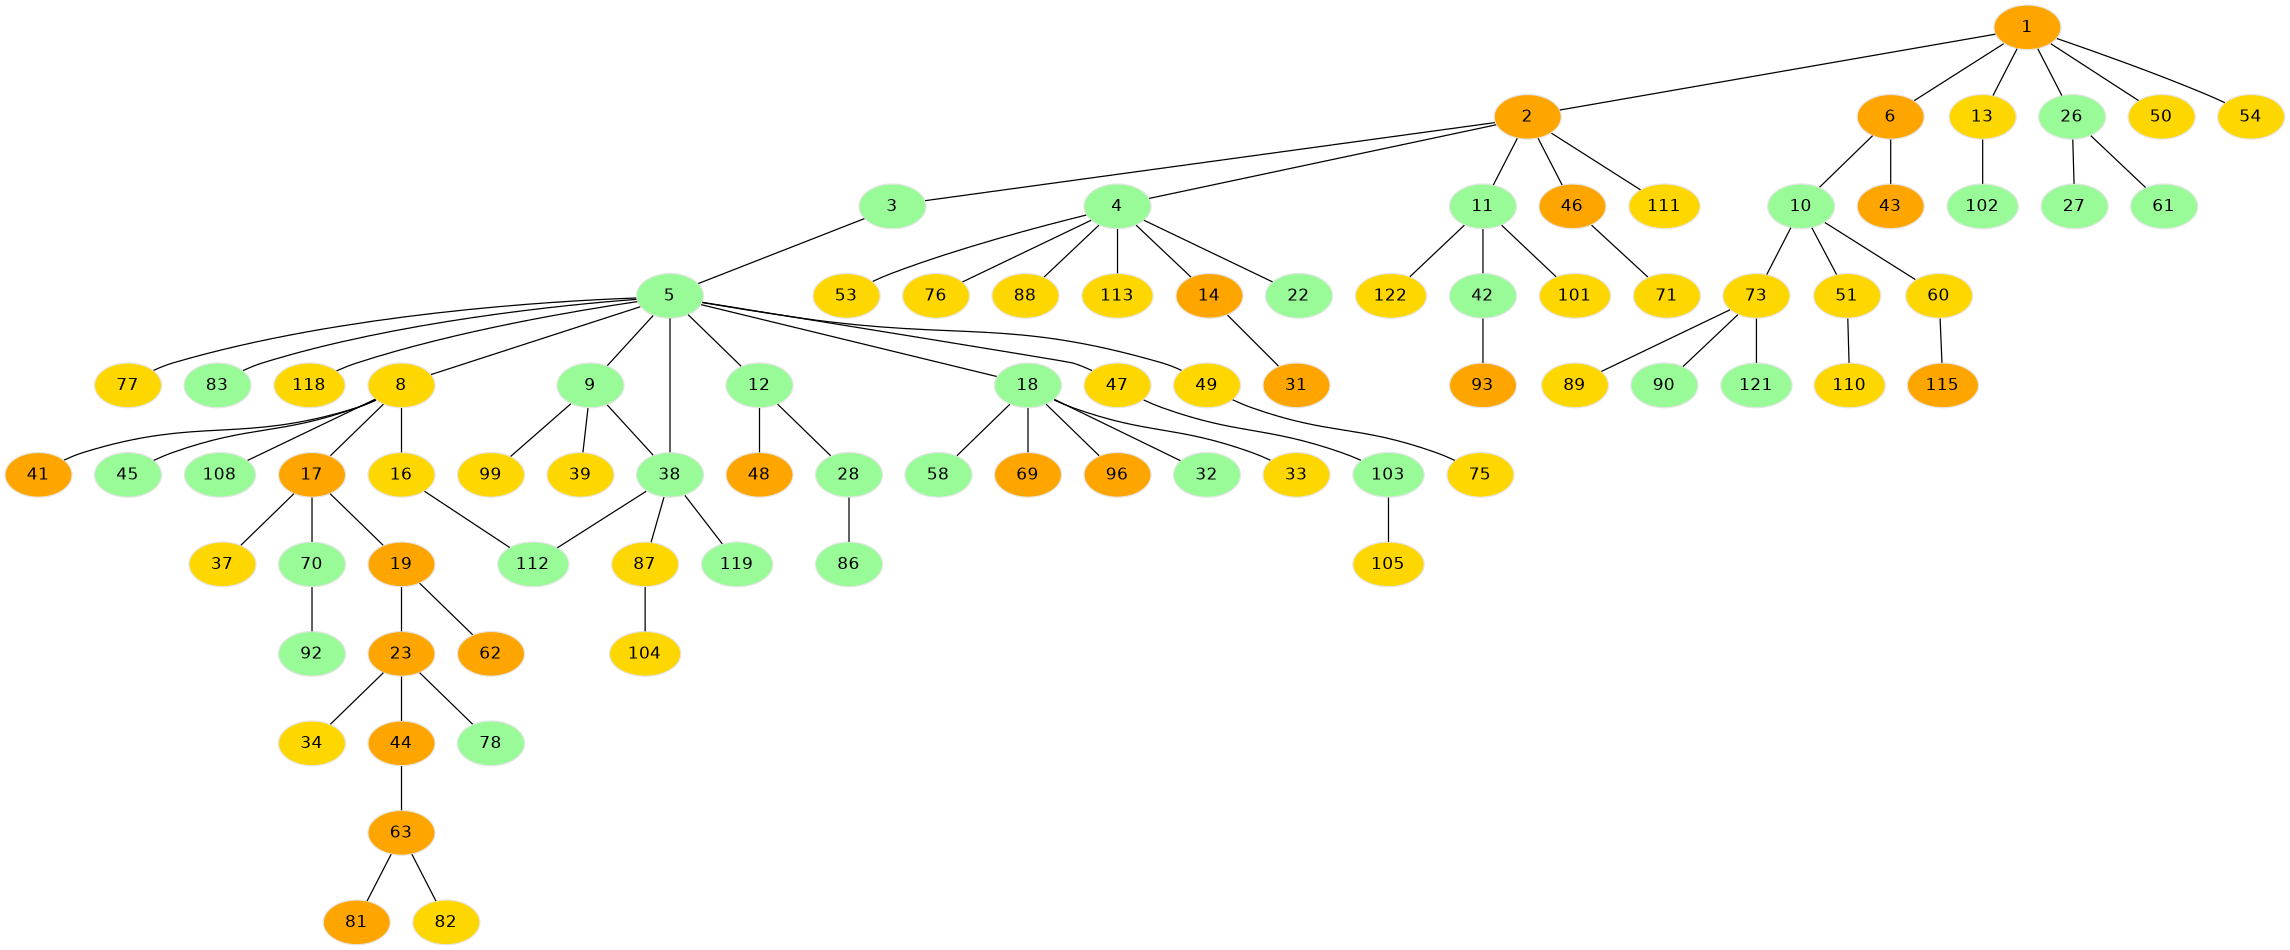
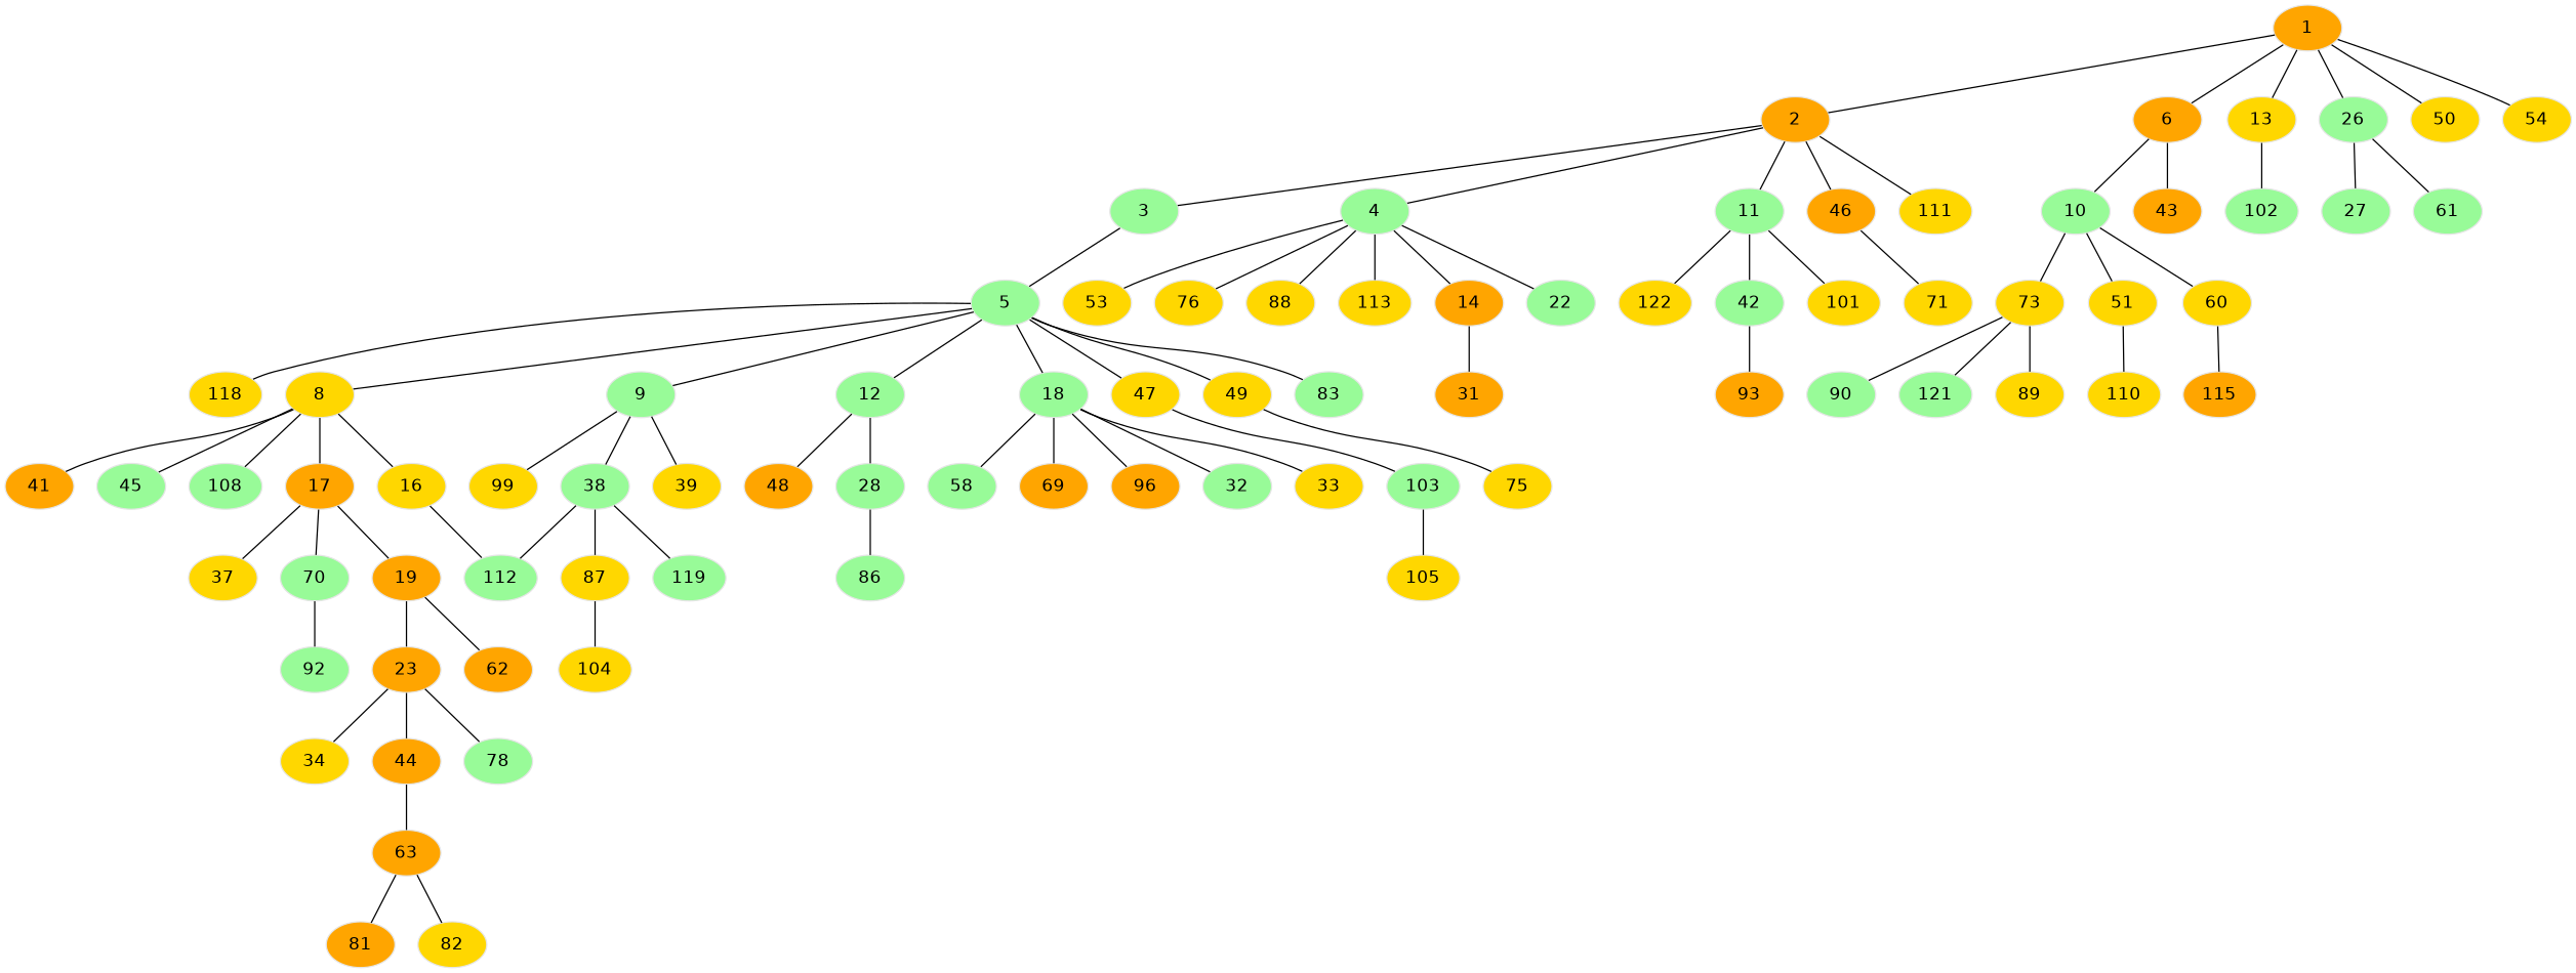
  graph {
    fontname="DejaVu Sans"
    node [color=gray90 fillcolor=gold fontname="DejaVu Sans" style=filled]
    edge [fontname="DejaVu Sans"]
    1 [fillcolor=orange super="+35"]
    2 [fillcolor=orange super="+57"]
    6 [fillcolor=orange super="+107"]
    13 [super="+95"]
    26 [fillcolor=palegreen]
    50 [super="+66"]
    54
    3 [fillcolor=palegreen super="+21"]
    4 [fillcolor=palegreen super="+68"]
    11 [fillcolor=palegreen super="+65"]
    46 [fillcolor=orange]
    111
    10 [fillcolor=palegreen super="+24"]
    43 [fillcolor=orange super="+56"]
    102 [fillcolor=palegreen]
    27 [fillcolor=palegreen super="+29"]
    61 [fillcolor=palegreen super="+84"]
    5 [fillcolor=palegreen super="+7"]
    14 [fillcolor=orange]
    22 [fillcolor=palegreen super="+117"]
    53 [super="+64"]
    76
    88 [super="+97"]
    113
    42 [fillcolor=palegreen super="+52"]
    101
    122
    71 [super="+94"]
    8 [super="+15"]
    9 [fillcolor=palegreen super="+59"]
    12 [fillcolor=palegreen]
    18 [fillcolor=palegreen super="+40"]
    38 [fillcolor=palegreen super="+85"]
    47
    49
-   77 [super="+100"]
    83 [fillcolor=palegreen]
    118
    31 [fillcolor=orange]
    16 [super="+36"]
    17 [fillcolor=orange super="+20"]
    41 [fillcolor=orange super="+114"]
    45 [fillcolor=palegreen super="+91"]
    108 [fillcolor=palegreen]
    39
    99
    28 [fillcolor=palegreen super="+30"]
    48 [fillcolor=orange]
    32 [fillcolor=palegreen]
    33
    58 [fillcolor=palegreen]
    69 [fillcolor=orange super="+120"]
    96 [fillcolor=orange super="+106"]
    112 [fillcolor=palegreen]
    87
    119 [fillcolor=palegreen]
    103 [fillcolor=palegreen super="+109"]
    75
    51 [super="+72"]
    60 [super="+74"]
    73 [super="+80"]
    19 [fillcolor=orange super="+55"]
    37 [super="+67"]
    70 [fillcolor=palegreen]
    110
    115 [fillcolor=orange super="+116"]
    89
    90 [fillcolor=palegreen]
    121 [fillcolor=palegreen]
    93 [fillcolor=orange]
    86 [fillcolor=palegreen super="+98"]
    23 [fillcolor=orange super="+25"]
    62 [fillcolor=orange]
    92 [fillcolor=palegreen]
    34
    44 [fillcolor=orange]
    78 [fillcolor=palegreen]
    63 [fillcolor=orange super="+79"]
    104
    81 [fillcolor=orange]
    82
    105
    1 -- 2
    1 -- 6
    1 -- 13
    1 -- 26
    1 -- 50
    1 -- 54
    2 -- 3
    2 -- 4
    2 -- 11
    2 -- 46
    2 -- 111
    6 -- 10
    6 -- 43
    13 -- 102
    26 -- 27
    26 -- 61
    3 -- 5
    4 -- 14
    4 -- 22
    4 -- 53
    4 -- 76
    4 -- 88
    4 -- 113
    11 -- 42
    11 -- 101
    11 -- 122
    46 -- 71
    10 -- 51
    10 -- 60
    10 -- 73
    5 -- 8
    5 -- 9
    5 -- 12
    5 -- 18
-   5 -- 38
    5 -- 47
    5 -- 49
-   5 -- 77
    5 -- 83
    5 -- 118
    14 -- 31
    42 -- 93
    8 -- 16
    8 -- 17
    8 -- 41
    8 -- 45
    8 -- 108
    9 -- 38
    9 -- 39
    9 -- 99
    12 -- 28
    12 -- 48
    18 -- 32
    18 -- 33
    18 -- 58
    18 -- 69
    18 -- 96
    38 -- 112
    38 -- 87
    38 -- 119
    47 -- 103
    49 -- 75
    16 -- 112
    17 -- 19
    17 -- 37
    17 -- 70
    28 -- 86
    87 -- 104
    103 -- 105
    51 -- 110
    60 -- 115
    73 -- 89
    73 -- 90
    73 -- 121
    19 -- 23
    19 -- 62
    70 -- 92
    23 -- 34
    23 -- 44
    23 -- 78
    44 -- 63
    63 -- 81
    63 -- 82
  }
